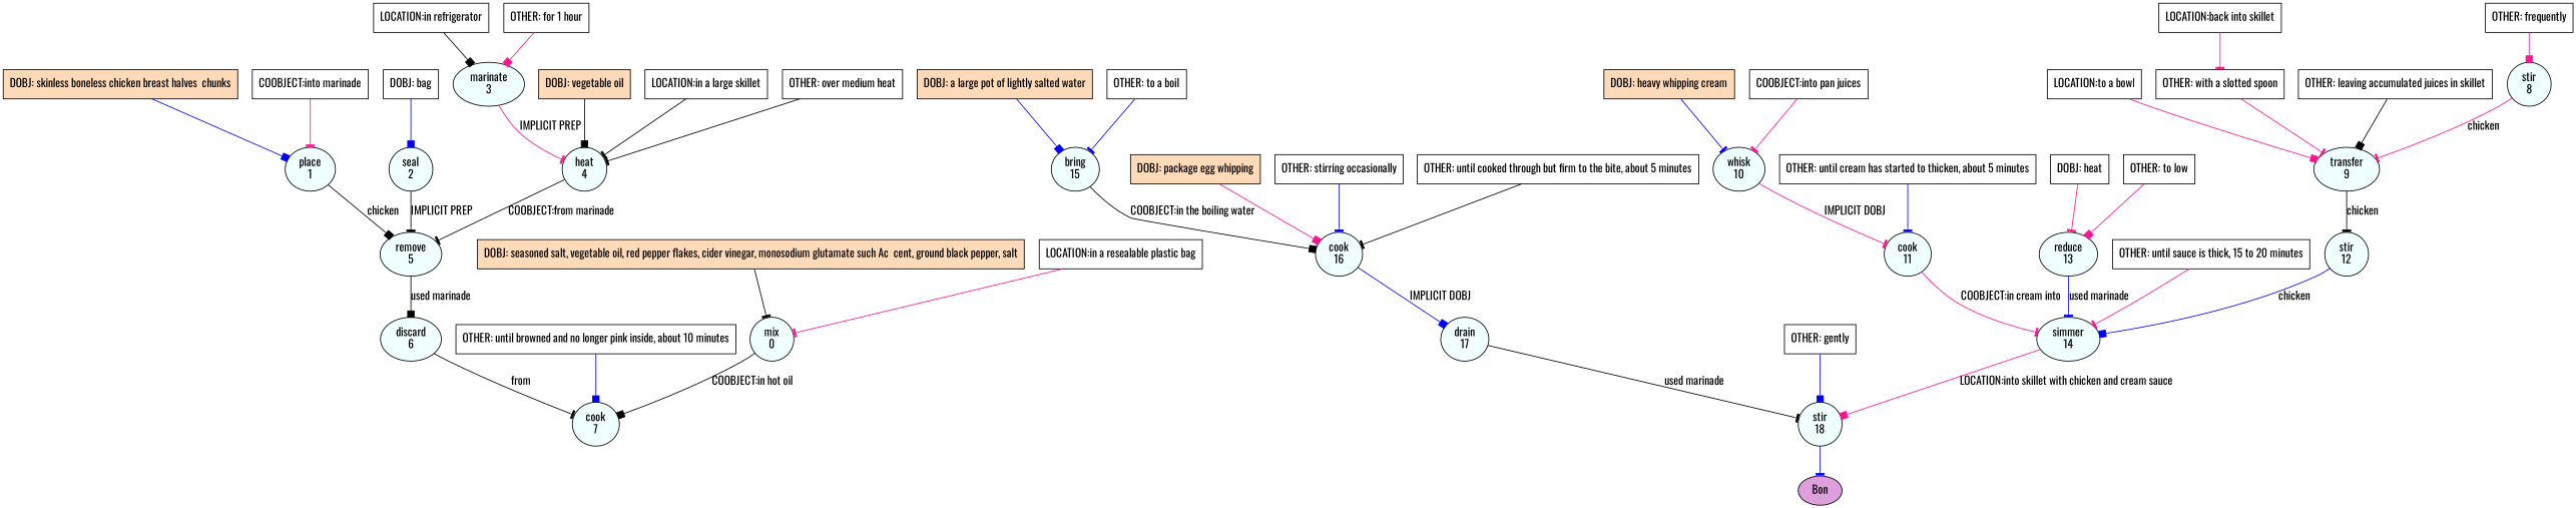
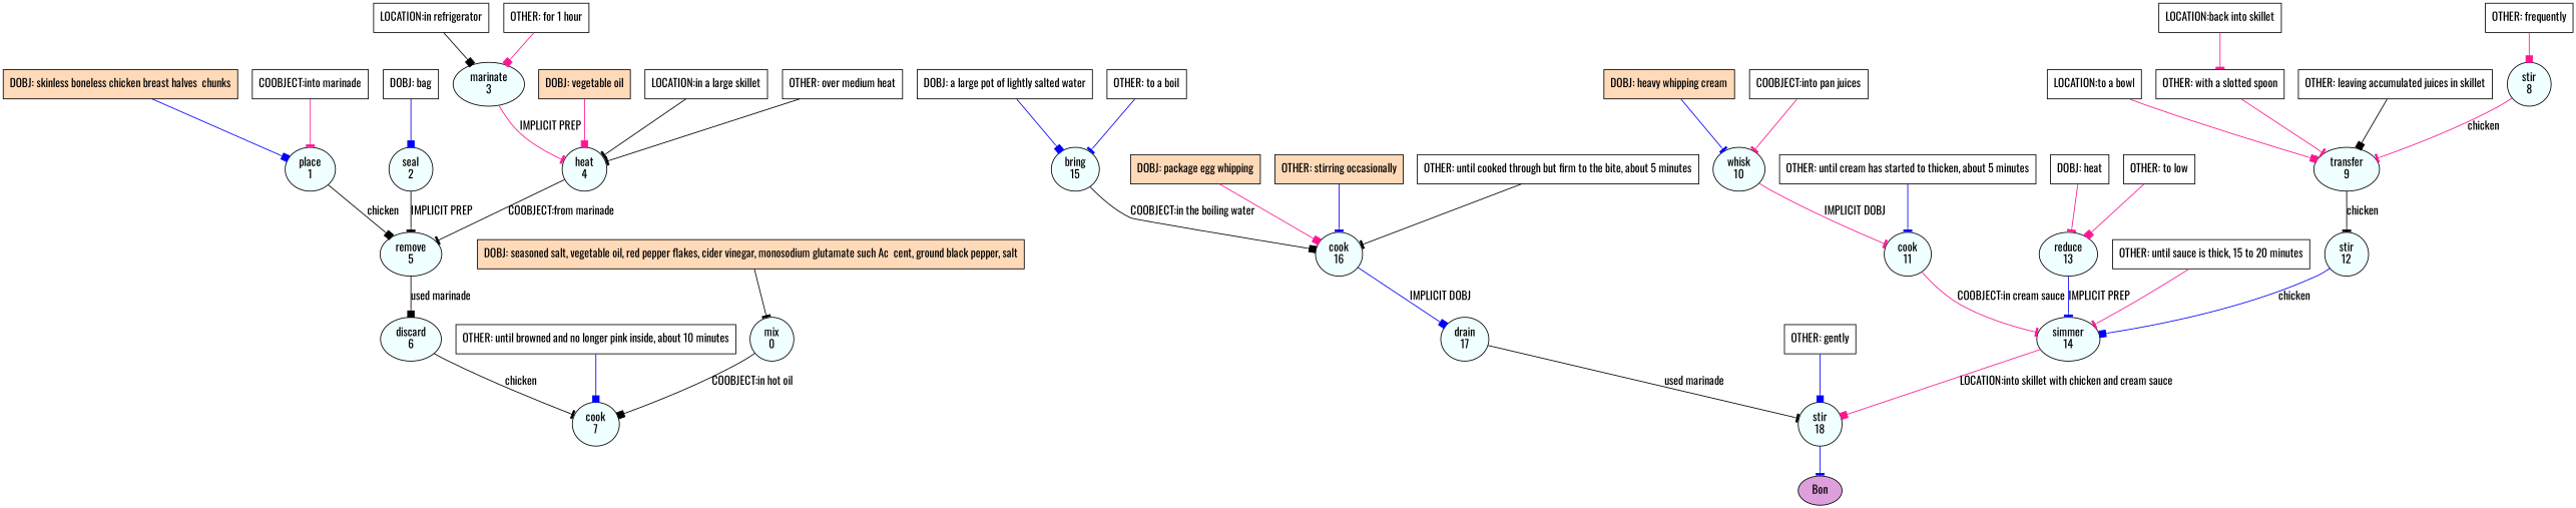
  digraph {
    fontname=Oswald
    node [fillcolor=white fontname=Oswald shape=box style=filled]
    edge [arrowhead=tee color=deeppink fontname=Oswald]
    n1 [fillcolor=azure label="mix\n0" shape=oval]
    n2 [fillcolor=azure label="cook\n7" shape=oval]
    n3 [fillcolor=azure label="place\n1" shape=oval]
    n4 [fillcolor=azure label="remove\n5" shape=oval]
    n5 [fillcolor=azure label="discard\n6" shape=oval]
    n6 [fillcolor=azure label="seal\n2" shape=oval]
    n7 [fillcolor=azure label="marinate\n3" shape=oval]
    n8 [fillcolor=azure label="heat\n4" shape=oval]
    n9 [fillcolor=azure label="stir\n8" shape=oval]
    n10 [fillcolor=azure label="transfer\n9" shape=oval]
    n11 [fillcolor=azure label="stir\n12" shape=oval]
    n12 [fillcolor=azure label="simmer\n14" shape=oval]
    n13 [fillcolor=azure label="whisk\n10" shape=oval]
    n14 [fillcolor=azure label="cook\n11" shape=oval]
    n15 [fillcolor=azure label="stir\n18" shape=oval]
    n16 [fillcolor=azure label="reduce\n13" shape=oval]
    n17 [fillcolor=plum label=Bon shape=oval]
    n18 [fillcolor=azure label="bring\n15" shape=oval]
    n19 [fillcolor=azure label="cook\n16" shape=oval]
    n20 [fillcolor=azure label="drain\n17" shape=oval]
    n21 [label="DOBJ: heat"]
    n22 [label="OTHER: to low"]
    n23 [fillcolor=peachpuff label="DOBJ: seasoned salt, vegetable oil, red pepper flakes, cider vinegar, monosodium glutamate such Ac  cent, ground black pepper, salt"]
-   n24 [label="LOCATION:in a resealable plastic bag"]
    n25 [label="LOCATION:in refrigerator"]
    n26 [label="OTHER: for 1 hour"]
    n27 [fillcolor=peachpuff label="DOBJ: skinless boneless chicken breast halves  chunks"]
    n28 [label="COOBJECT:into marinade"]
    n29 [fillcolor=peachpuff label="DOBJ: heavy whipping cream"]
    n30 [label="COOBJECT:into pan juices"]
    n31 [label="DOBJ: bag"]
-   n32 [fillcolor=peachpuff label="DOBJ: a large pot of lightly salted water"]
+   n32 [label="DOBJ: a large pot of lightly salted water"]
    n33 [label="OTHER: to a boil"]
    n34 [fillcolor=peachpuff label="DOBJ: vegetable oil"]
    n35 [label="LOCATION:in a large skillet"]
    n36 [label="OTHER: over medium heat"]
    n37 [label="OTHER: until browned and no longer pink inside, about 10 minutes"]
    n38 [label="OTHER: frequently"]
    n39 [label="LOCATION:to a bowl"]
    n40 [label="OTHER: with a slotted spoon"]
    n41 [label="OTHER: leaving accumulated juices in skillet"]
    n42 [label="OTHER: until cream has started to thicken, about 5 minutes"]
    n43 [label="LOCATION:back into skillet"]
    n44 [label="OTHER: until sauce is thick, 15 to 20 minutes"]
    n45 [fillcolor=peachpuff label="DOBJ: package egg whipping"]
-   n46 [label="OTHER: stirring occasionally"]
+   n46 [fillcolor=peachpuff label="OTHER: stirring occasionally"]
    n47 [label="OTHER: until cooked through but firm to the bite, about 5 minutes"]
    n48 [label="OTHER: gently"]
    n1 -> n2 [arrowhead=box color=black label="COOBJECT:in hot oil"]
    n3 -> n4 [arrowhead=box color=black label=chicken]
    n4 -> n5 [arrowhead=box color=black label="used marinade"]
-   n5 -> n2 [color=black label=from]
+   n5 -> n2 [color=black label=chicken]
    n6 -> n4 [color=black label="IMPLICIT PREP"]
    n7 -> n8 [label="IMPLICIT PREP"]
    n8 -> n4 [color=black label="COOBJECT:from marinade"]
    n9 -> n10 [label=chicken]
    n10 -> n11 [color=black label=chicken]
    n11 -> n12 [arrowhead=box color=blue label=chicken]
    n12 -> n15 [arrowhead=box label="LOCATION:into skillet with chicken and cream sauce"]
    n13 -> n14 [label="IMPLICIT DOBJ"]
-   n14 -> n12 [label="COOBJECT:in cream into"]
+   n14 -> n12 [label="COOBJECT:in cream sauce"]
    n15 -> n17 [color=blue]
-   n16 -> n12 [color=blue label="used marinade"]
+   n16 -> n12 [color=blue label="IMPLICIT PREP"]
    n18 -> n19 [arrowhead=box color=black label="COOBJECT:in the boiling water"]
    n19 -> n20 [arrowhead=box color=blue label="IMPLICIT DOBJ"]
    n20 -> n15 [color=black label="used marinade"]
    n21 -> n16
    n22 -> n16 [arrowhead=box]
    n23 -> n1 [color=black]
-   n24 -> n1
    n25 -> n7 [arrowhead=box color=black]
    n26 -> n7 [arrowhead=box]
    n27 -> n3 [arrowhead=box color=blue]
    n28 -> n3
    n29 -> n13 [color=blue]
    n30 -> n13
    n31 -> n6 [arrowhead=box color=blue]
    n32 -> n18 [arrowhead=box color=blue]
    n33 -> n18 [color=blue]
-   n34 -> n8 [arrowhead=box color=black]
+   n34 -> n8 [arrowhead=box]
    n35 -> n8 [color=black]
    n36 -> n8 [color=black]
    n37 -> n2 [arrowhead=box color=blue]
    n38 -> n9 [arrowhead=box]
    n39 -> n10 [arrowhead=box]
    n40 -> n10
    n41 -> n10 [arrowhead=box color=black]
    n42 -> n14 [color=blue]
    n43 -> n40
    n44 -> n12
    n45 -> n19 [arrowhead=box]
    n46 -> n19 [color=blue]
    n47 -> n19 [color=black]
    n48 -> n15 [arrowhead=box color=blue]
  }
